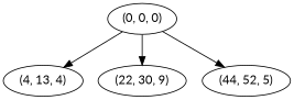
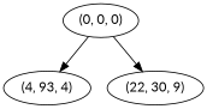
  digraph {
    fontname=Lato
    node [fontname=Lato]
    edge [fontname=Lato]
    "(0, 0, 0)"
-   "(4, 13, 4)"
+   "(4, 13, 4)" [label="(4, 93, 4)"]
    n3 [label="(22, 30, 9)"]
-   "(44, 52, 5)"
    "(0, 0, 0)" -> "(4, 13, 4)"
    "(0, 0, 0)" -> n3
-   "(0, 0, 0)" -> "(44, 52, 5)"
  }
